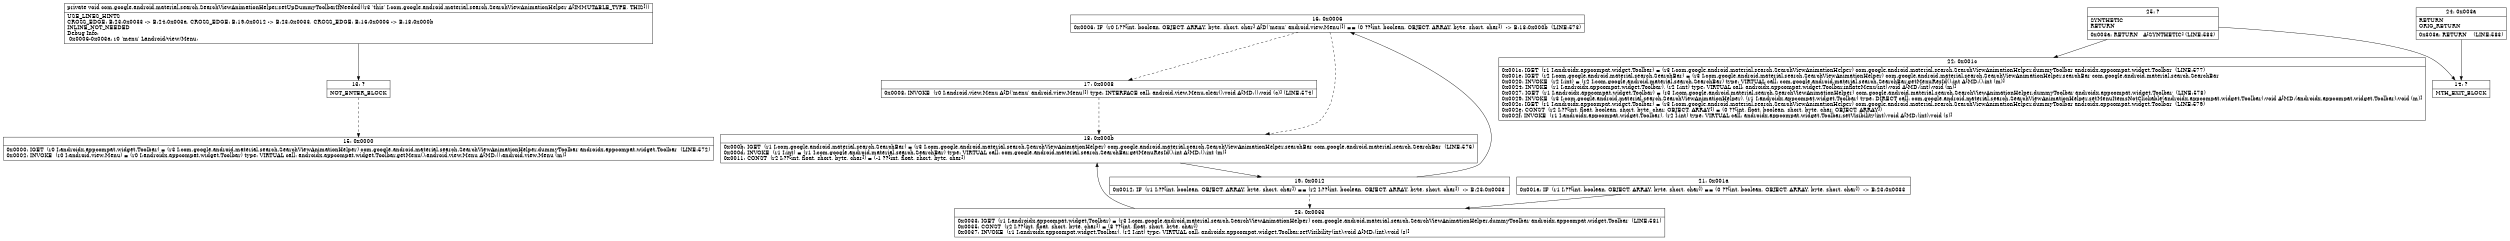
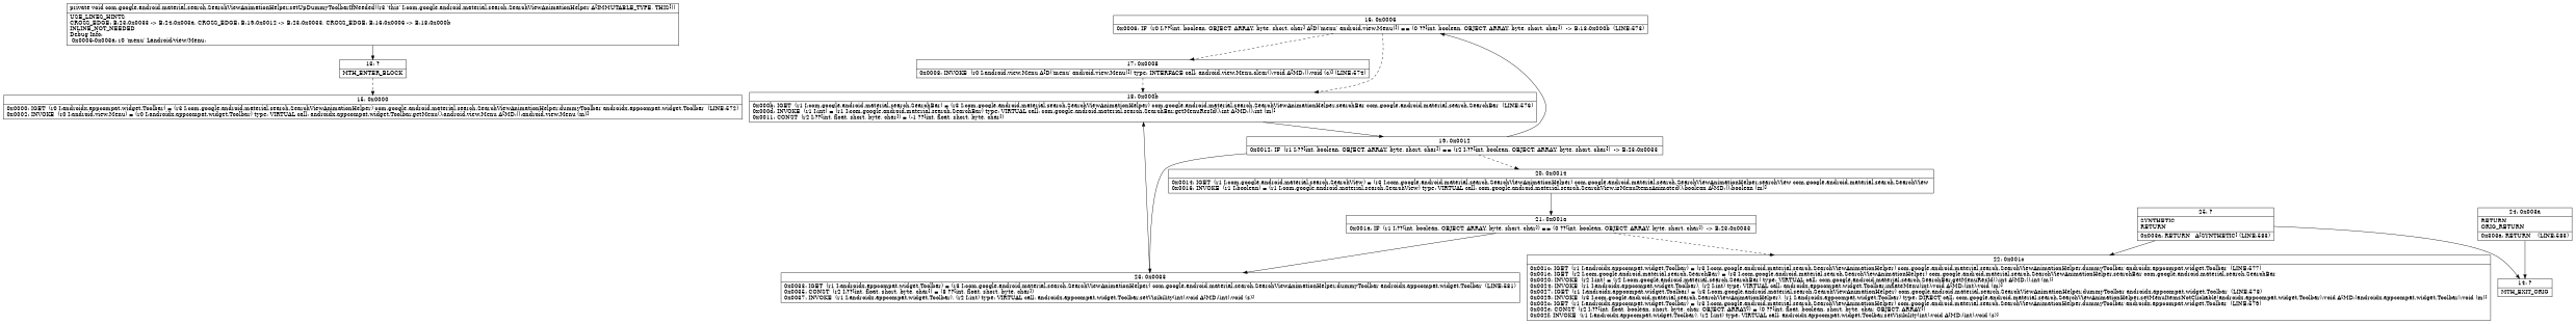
  digraph {
    node [shape=record]
-   n1 [label="{13\:\ ?|NOT_ENTER_BLOCK\l}"]
+   n1 [label="{13\:\ ?|MTH_ENTER_BLOCK\l}"]
    n2 [label="{15\:\ 0x0000|0x0000: IGET  (r0 I:androidx.appcompat.widget.Toolbar) = (r3 I:com.google.android.material.search.SearchViewAnimationHelper) com.google.android.material.search.SearchViewAnimationHelper.dummyToolbar androidx.appcompat.widget.Toolbar  (LINE:572)\l0x0002: INVOKE  (r0 I:android.view.Menu) = (r0 I:androidx.appcompat.widget.Toolbar) type: VIRTUAL call: androidx.appcompat.widget.Toolbar.getMenu():android.view.Menu A[MD:():android.view.Menu (m)]\l}"]
    n3 [label="{16\:\ 0x0006|0x0006: IF  (r0 I:??[int, boolean, OBJECT, ARRAY, byte, short, char] A[D('menu' android.view.Menu)]) == (0 ??[int, boolean, OBJECT, ARRAY, byte, short, char])  \-\> B:18:0x000b  (LINE:573)\l}"]
    n4 [label="{17\:\ 0x0008|0x0008: INVOKE  (r0 I:android.view.Menu A[D('menu' android.view.Menu)]) type: INTERFACE call: android.view.Menu.clear():void A[MD:():void (c)] (LINE:574)\l}"]
    n5 [label="{18\:\ 0x000b|0x000b: IGET  (r1 I:com.google.android.material.search.SearchBar) = (r3 I:com.google.android.material.search.SearchViewAnimationHelper) com.google.android.material.search.SearchViewAnimationHelper.searchBar com.google.android.material.search.SearchBar  (LINE:576)\l0x000d: INVOKE  (r1 I:int) = (r1 I:com.google.android.material.search.SearchBar) type: VIRTUAL call: com.google.android.material.search.SearchBar.getMenuResId():int A[MD:():int (m)]\l0x0011: CONST  (r2 I:??[int, float, short, byte, char]) = (\-1 ??[int, float, short, byte, char]) \l}"]
    n6 [label="{19\:\ 0x0012|0x0012: IF  (r1 I:??[int, boolean, OBJECT, ARRAY, byte, short, char]) == (r2 I:??[int, boolean, OBJECT, ARRAY, byte, short, char])  \-\> B:23:0x0033 \l}"]
+   n7 [label="{20\:\ 0x0014|0x0014: IGET  (r1 I:com.google.android.material.search.SearchView) = (r3 I:com.google.android.material.search.SearchViewAnimationHelper) com.google.android.material.search.SearchViewAnimationHelper.searchView com.google.android.material.search.SearchView \l0x0016: INVOKE  (r1 I:boolean) = (r1 I:com.google.android.material.search.SearchView) type: VIRTUAL call: com.google.android.material.search.SearchView.isMenuItemsAnimated():boolean A[MD:():boolean (m)]\l}"]
    n8 [label="{23\:\ 0x0033|0x0033: IGET  (r1 I:androidx.appcompat.widget.Toolbar) = (r3 I:com.google.android.material.search.SearchViewAnimationHelper) com.google.android.material.search.SearchViewAnimationHelper.dummyToolbar androidx.appcompat.widget.Toolbar  (LINE:581)\l0x0035: CONST  (r2 I:??[int, float, short, byte, char]) = (8 ??[int, float, short, byte, char]) \l0x0037: INVOKE  (r1 I:androidx.appcompat.widget.Toolbar), (r2 I:int) type: VIRTUAL call: androidx.appcompat.widget.Toolbar.setVisibility(int):void A[MD:(int):void (s)]\l}"]
    n9 [label="{21\:\ 0x001a|0x001a: IF  (r1 I:??[int, boolean, OBJECT, ARRAY, byte, short, char]) == (0 ??[int, boolean, OBJECT, ARRAY, byte, short, char])  \-\> B:23:0x0033 \l}"]
    n10 [label="{22\:\ 0x001c|0x001c: IGET  (r1 I:androidx.appcompat.widget.Toolbar) = (r3 I:com.google.android.material.search.SearchViewAnimationHelper) com.google.android.material.search.SearchViewAnimationHelper.dummyToolbar androidx.appcompat.widget.Toolbar  (LINE:577)\l0x001e: IGET  (r2 I:com.google.android.material.search.SearchBar) = (r3 I:com.google.android.material.search.SearchViewAnimationHelper) com.google.android.material.search.SearchViewAnimationHelper.searchBar com.google.android.material.search.SearchBar \l0x0020: INVOKE  (r2 I:int) = (r2 I:com.google.android.material.search.SearchBar) type: VIRTUAL call: com.google.android.material.search.SearchBar.getMenuResId():int A[MD:():int (m)]\l0x0024: INVOKE  (r1 I:androidx.appcompat.widget.Toolbar), (r2 I:int) type: VIRTUAL call: androidx.appcompat.widget.Toolbar.inflateMenu(int):void A[MD:(int):void (m)]\l0x0027: IGET  (r1 I:androidx.appcompat.widget.Toolbar) = (r3 I:com.google.android.material.search.SearchViewAnimationHelper) com.google.android.material.search.SearchViewAnimationHelper.dummyToolbar androidx.appcompat.widget.Toolbar  (LINE:578)\l0x0029: INVOKE  (r3 I:com.google.android.material.search.SearchViewAnimationHelper), (r1 I:androidx.appcompat.widget.Toolbar) type: DIRECT call: com.google.android.material.search.SearchViewAnimationHelper.setMenuItemsNotClickable(androidx.appcompat.widget.Toolbar):void A[MD:(androidx.appcompat.widget.Toolbar):void (m)]\l0x002c: IGET  (r1 I:androidx.appcompat.widget.Toolbar) = (r3 I:com.google.android.material.search.SearchViewAnimationHelper) com.google.android.material.search.SearchViewAnimationHelper.dummyToolbar androidx.appcompat.widget.Toolbar  (LINE:579)\l0x002e: CONST  (r2 I:??[int, float, boolean, short, byte, char, OBJECT, ARRAY]) = (0 ??[int, float, boolean, short, byte, char, OBJECT, ARRAY]) \l0x002f: INVOKE  (r1 I:androidx.appcompat.widget.Toolbar), (r2 I:int) type: VIRTUAL call: androidx.appcompat.widget.Toolbar.setVisibility(int):void A[MD:(int):void (s)]\l}"]
    n11 [label="{25\:\ ?|SYNTHETIC\lRETURN\l|0x003a: RETURN   A[SYNTHETIC] (LINE:583)\l}"]
-   n12 [label="{14\:\ ?|MTH_EXIT_BLOCK\l}"]
+   n12 [label="{14\:\ ?|MTH_EXIT_ORIG\l}"]
    n13 [label="{24\:\ 0x003a|RETURN\lORIG_RETURN\l|0x303a: RETURN    (LINE:583)\l}"]
    n14 [label="{private void com.google.android.material.search.SearchViewAnimationHelper.setUpDummyToolbarIfNeeded((r3 'this' I:com.google.android.material.search.SearchViewAnimationHelper A[IMMUTABLE_TYPE, THIS]))  | USE_LINES_HINTS\lCROSS_EDGE: B:23:0x0033 \-\> B:24:0x003a, CROSS_EDGE: B:19:0x0012 \-\> B:23:0x0033, CROSS_EDGE: B:16:0x0006 \-\> B:18:0x000b\lINLINE_NOT_NEEDED\lDebug Info:\l  0x0006\-0x003a: r0 'menu' Landroid\/view\/Menu;\l}"]
    n1 -> n2 [style=dashed]
    n3 -> n4 [style=dashed]
    n3 -> n5 [style=dashed]
    n4 -> n5 [style=dashed]
    n5 -> n6
    n6 -> n3
-   n6 -> n8 [style=dashed]
+   n6 -> n7 [style=dashed]
+   n6 -> n8
+   n7 -> n9
    n8 -> n5
    n9 -> n8
+   n9 -> n10 [style=dashed]
    n11 -> n10
    n11 -> n12
    n13 -> n12
    n14 -> n1
  }
